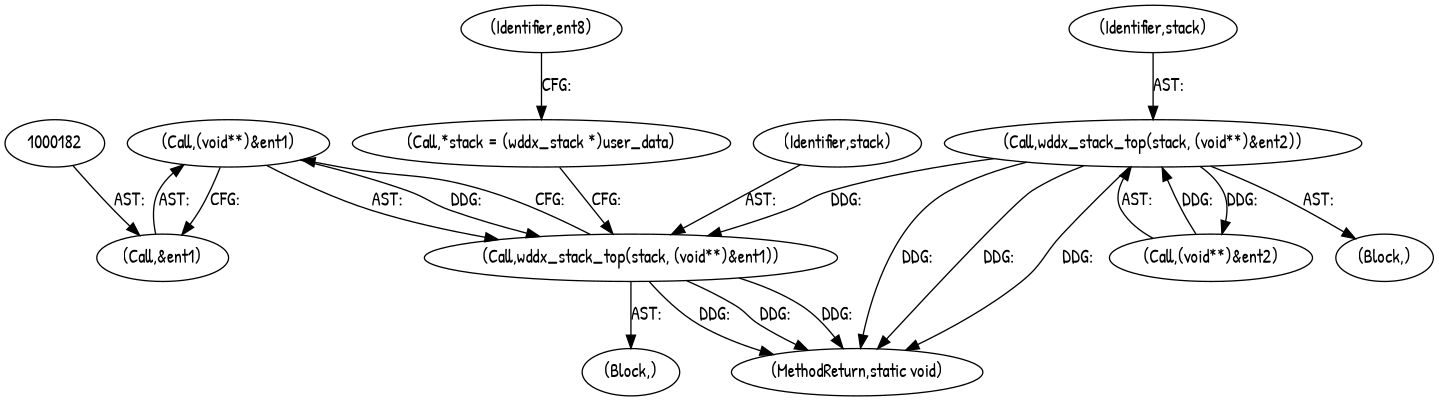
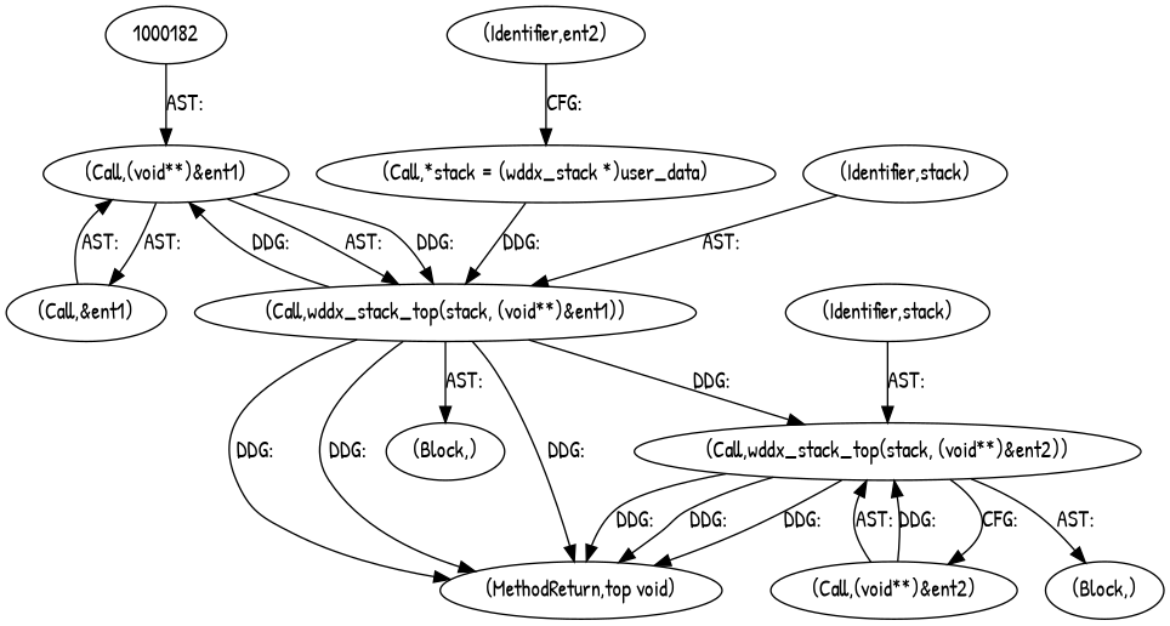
  digraph {
    fontname="Patrick Hand"
    node [fontname="Patrick Hand"]
    edge [fontname="Patrick Hand"]
    n1 [label="(Call,(void**)&ent1)"]
    n2 [label="(Call,wddx_stack_top(stack, (void**)&ent1))"]
    n3 [label="(Call,&ent1)"]
-   n4 [label="(MethodReturn,static void)"]
+   n4 [label="(MethodReturn,top void)"]
    n5 [label="(Call,wddx_stack_top(stack, (void**)&ent2))"]
    n6 [label="(Block,)"]
    n7 [label="(Call,(void**)&ent2)"]
    n8 [label="(Block,)"]
    n9 [label="(Call,*stack = (wddx_stack *)user_data)"]
    n10 [label="(Identifier,stack)"]
    n11 [label="(Identifier,stack)"]
-   n12 [label="(Identifier,ent8)"]
+   n12 [label="(Identifier,ent2)"]
    1000182
    n1 -> n2 [label="AST: "]
    n1 -> n2 [label="DDG: "]
-   n1 -> n3 [label="CFG: "]
-   n2 -> n1 [label="CFG: "]
+   n1 -> n3 [label="AST: "]
+   n2 -> n1 [label="DDG: "]
    n2 -> n4 [label="DDG: "]
    n2 -> n4 [label="DDG: "]
    n2 -> n4 [label="DDG: "]
-   n5 -> n2 [label="DDG: "]
+   n2 -> n5 [label="DDG: "]
    n2 -> n6 [label="AST: "]
    n3 -> n1 [label="AST: "]
    n5 -> n4 [label="DDG: "]
    n5 -> n4 [label="DDG: "]
    n5 -> n4 [label="DDG: "]
-   n5 -> n7 [label="DDG: "]
+   n5 -> n7 [label="CFG: "]
    n5 -> n8 [label="AST: "]
    n7 -> n5 [label="AST: "]
    n7 -> n5 [label="DDG: "]
-   n9 -> n2 [label="CFG: "]
+   n9 -> n2 [label="DDG: "]
    n10 -> n2 [label="AST: "]
    n11 -> n5 [label="AST: "]
    n12 -> n9 [label="CFG: "]
-   1000182 -> n3 [label="AST: "]
+   1000182 -> n1 [label="AST: "]
  }
